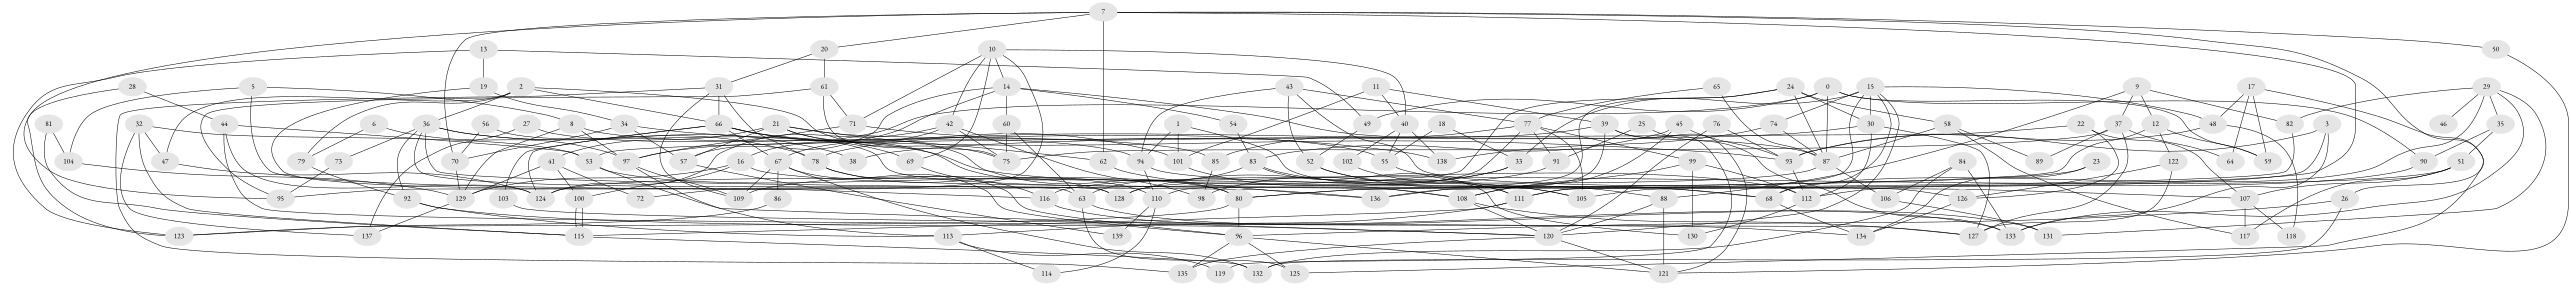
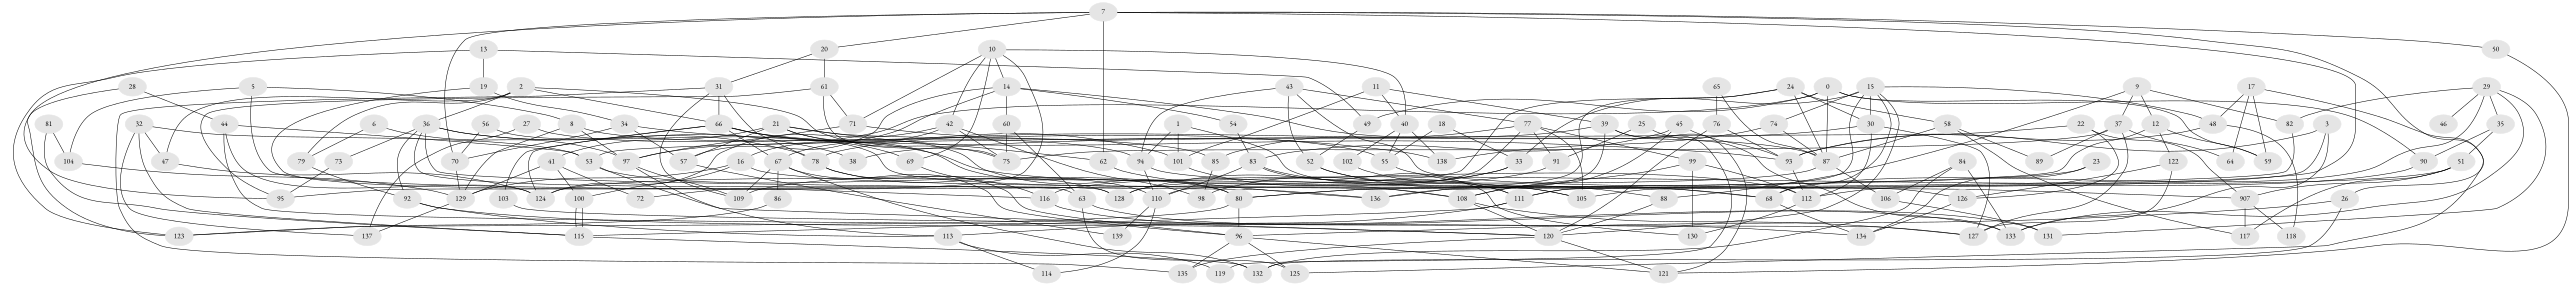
  graph {
    fontname="EB Garamond"
    node [color=gray90 fontname="EB Garamond" style=filled]
    edge [fontname="EB Garamond"]
    1
    94
    101
    105
    110
-   107
+   107 [label=907]
    108
    2
    36
    47
    66
    75
    79
    38
    78
    63
    73
    92
    136
    124
    69
    112
    67
    103
    3
    93
    111
    133
    115
    113
    n31 [label=0]
    49
    59
    87
    90
    97
    52
    106
    109
    5
    8
    104
    116
    55
    129
    6
    7
    20
    26
    50
    62
    70
    95
    31
    61
    96
    132
    121
    68
    137
    9
    12
    37
    82
    88
    80
    122
    64
    127
    89
    120
    10
    14
    40
    42
    71
    72
    16
    54
    57
    60
    102
    138
    98
    11
    39
    119
    123
    126
    13
    19
    34
    128
    25
    91
    100
    83
    139
    15
    30
    33
    48
    74
    118
    134
    135
    17
    125
    18
    84
    21
    41
    85
    114
    22
    53
    117
    23
    24
    58
    27
    28
    44
    29
    35
    46
    131
    51
    130
    32
    86
    43
    77
    99
    45
    56
    65
    76
    81
    1 -- 94
    1 -- 101
    1 -- 105
    94 -- 110
    94 -- 107
    101 -- 108
    110 -- 139
    110 -- 114
    107 -- 118
    107 -- 117
    108 -- 127
    108 -- 120
    2 -- 36
    2 -- 47
    2 -- 66
    2 -- 75
    2 -- 79
    36 -- 38
    36 -- 78
    36 -- 63
    36 -- 73
    36 -- 92
    36 -- 136
    47 -- 124
    66 -- 101
    66 -- 124
    66 -- 69
    66 -- 112
    66 -- 67
    66 -- 103
    79 -- 92
    78 -- 96
    78 -- 128
    63 -- 125
    63 -- 131
    73 -- 95
    92 -- 113
    92 -- 120
    69 -- 116
    112 -- 130
    67 -- 109
    67 -- 96
    67 -- 132
    67 -- 86
    103 -- 134
    3 -- 93
    3 -- 111
    3 -- 133
    93 -- 112
    111 -- 115
    111 -- 113
    115 -- 132
    113 -- 119
    113 -- 114
    n31 -- 49
    n31 -- 59
    n31 -- 87
    n31 -- 90
    n31 -- 97
    49 -- 52
    87 -- 124
    87 -- 106
    90 -- 112
    97 -- 113
    97 -- 109
    52 -- 111
    52 -- 88
    106 -- 131
    5 -- 8
    5 -- 104
    5 -- 116
    8 -- 97
    8 -- 55
    8 -- 129
    104 -- 129
    116 -- 133
    55 -- 68
    129 -- 137
    6 -- 79
    6 -- 97
    7 -- 105
    7 -- 20
    7 -- 26
    7 -- 50
    7 -- 62
    7 -- 70
    7 -- 95
    20 -- 31
    20 -- 61
    26 -- 96
    26 -- 132
    50 -- 121
    62 -- 136
    70 -- 129
    31 -- 66
    31 -- 78
    31 -- 109
    31 -- 135
    61 -- 75
    61 -- 95
    61 -- 71
    96 -- 121
    96 -- 135
    96 -- 125
    68 -- 134
    9 -- 12
    9 -- 37
    9 -- 82
    9 -- 88
    12 -- 59
    12 -- 80
    12 -- 122
    37 -- 75
    37 -- 64
    37 -- 127
    37 -- 89
    82 -- 136
-   88 -- 121
    88 -- 120
    80 -- 96
    80 -- 123
    122 -- 127
    122 -- 126
    120 -- 121
    120 -- 135
    10 -- 69
    10 -- 14
    10 -- 40
    10 -- 42
    10 -- 71
    10 -- 72
    14 -- 87
    14 -- 16
    14 -- 54
    14 -- 57
    14 -- 60
    40 -- 55
    40 -- 102
    40 -- 138
    42 -- 75
    42 -- 124
    42 -- 67
    42 -- 98
    71 -- 97
    71 -- 138
    16 -- 129
    16 -- 68
    16 -- 100
    54 -- 83
    57 -- 139
    60 -- 75
    60 -- 63
    102 -- 105
    11 -- 101
    11 -- 40
    11 -- 39
    39 -- 78
    39 -- 136
    39 -- 121
    39 -- 119
    126 -- 134
    13 -- 49
    13 -- 123
    13 -- 19
    19 -- 34
    19 -- 128
    34 -- 93
    34 -- 70
    34 -- 57
    25 -- 133
    25 -- 91
    91 -- 109
    100 -- 115
    100 -- 115
-   83 -- 63
+   83 -- 110
    83 -- 111
    83 -- 130
    15 -- 111
    15 -- 68
    15 -- 120
    15 -- 30
    15 -- 33
    15 -- 48
    15 -- 74
    30 -- 38
    30 -- 112
    30 -- 127
    33 -- 98
    33 -- 128
    48 -- 93
    48 -- 118
    74 -- 87
    74 -- 138
    17 -- 59
    17 -- 64
    17 -- 48
    17 -- 125
    18 -- 55
    18 -- 33
    84 -- 133
    84 -- 106
    84 -- 132
    21 -- 110
    21 -- 62
    21 -- 80
    21 -- 57
    21 -- 41
    21 -- 85
    41 -- 129
    41 -- 72
    41 -- 100
    85 -- 98
    22 -- 107
    22 -- 126
    22 -- 53
    53 -- 80
    53 -- 120
    23 -- 80
    23 -- 134
    24 -- 110
    24 -- 87
    24 -- 95
    24 -- 30
    24 -- 58
    58 -- 87
    58 -- 89
    58 -- 117
    27 -- 94
    27 -- 137
    28 -- 123
    28 -- 44
    44 -- 124
    44 -- 127
    44 -- 53
    29 -- 133
    29 -- 68
    29 -- 82
    29 -- 35
    29 -- 46
    29 -- 131
    35 -- 90
    35 -- 51
    51 -- 107
    51 -- 116
    51 -- 117
    32 -- 47
    32 -- 115
    32 -- 137
    32 -- 53
    86 -- 123
    43 -- 94
    43 -- 52
    43 -- 126
    43 -- 77
    77 -- 105
    77 -- 128
    77 -- 91
    77 -- 85
    77 -- 99
    99 -- 108
    99 -- 112
    99 -- 130
    45 -- 108
    45 -- 93
    45 -- 83
    56 -- 108
    56 -- 70
    65 -- 87
-   65 -- 77
+   65 -- 76
    76 -- 93
    76 -- 120
    81 -- 115
    81 -- 104
  }
